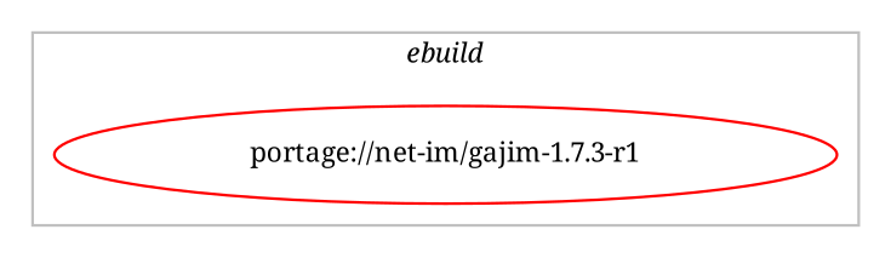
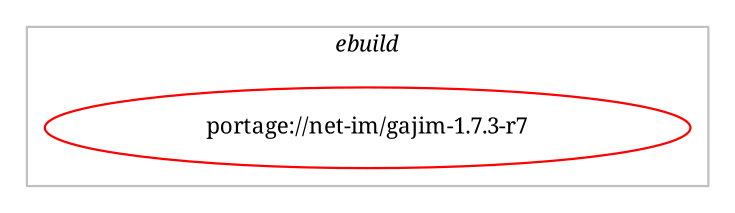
  digraph {
    compound=true
    concentrate=true
    fontname="Noto Serif"
    fontsize=10
    newrank=true
    rankdir=LR
    ranksep=1.5
-   n1 [color=red fontname="Noto Serif" fontsize=10 label="portage://net-im/gajim-1.7.3-r1" width=4]
+   n1 [color=red fontname="Noto Serif" fontsize=10 label="portage://net-im/gajim-1.7.3-r7" width=4]
    subgraph cluster_1 {
      color=gray
      label=<<i>ebuild</i>>
      n1
    }
    subgraph cluster_2 {
      color=gray
      label=<<i>dependencies</i>>
      subgraph cluster_3 {
        color=gray
        fillcolor="#eeeeee"
        label=<<i>compile</i>>
        style=filled
      }
      subgraph cluster_4 {
        color=gray
        fillcolor="#eeeeee"
        label=<<i>compile and run</i>>
        style=filled
      }
      subgraph cluster_5 {
        color=gray
        fillcolor="#eeeeee"
        label=<<i>run</i>>
        style=filled
      }
    }
    subgraph cluster_6 {
      color=gray
      label=<<i>candidates</i>>
      rank=same
    }
  }
